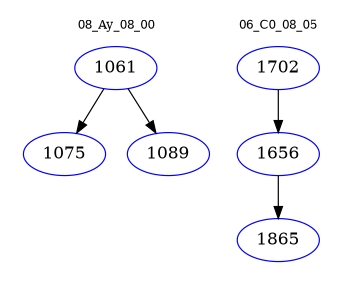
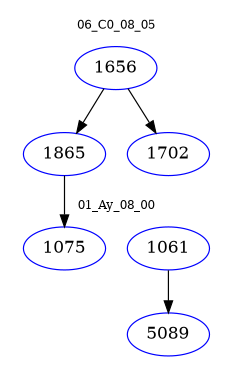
  digraph {
    node [color=blue]
    edge [color=black]
    n1 [label=1061]
    n2 [label=1075]
-   n3 [label=1089]
+   n3 [label=5089]
    n4 [label=1656]
    n5 [label=1865]
    n6 [label=1702]
    subgraph cluster_1 {
      color=white
      fontsize=10
-     label="08_Ay_08_00"
+     label="01_Ay_08_00"
      n1
      n2
      n3
    }
    subgraph cluster_2 {
      color=white
      fontsize=10
      label="06_C0_08_05"
      n4
      n5
      n6
    }
-   n1 -> n2
+   n5 -> n2
    n1 -> n3
    n4 -> n5
-   n6 -> n4
+   n4 -> n6
  }
